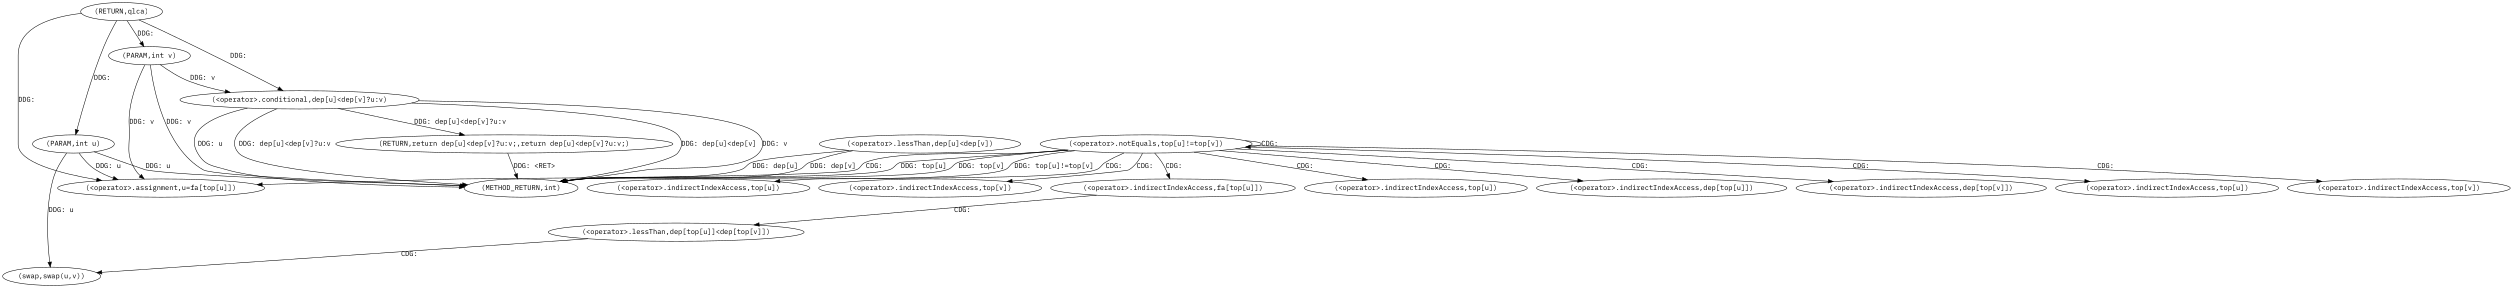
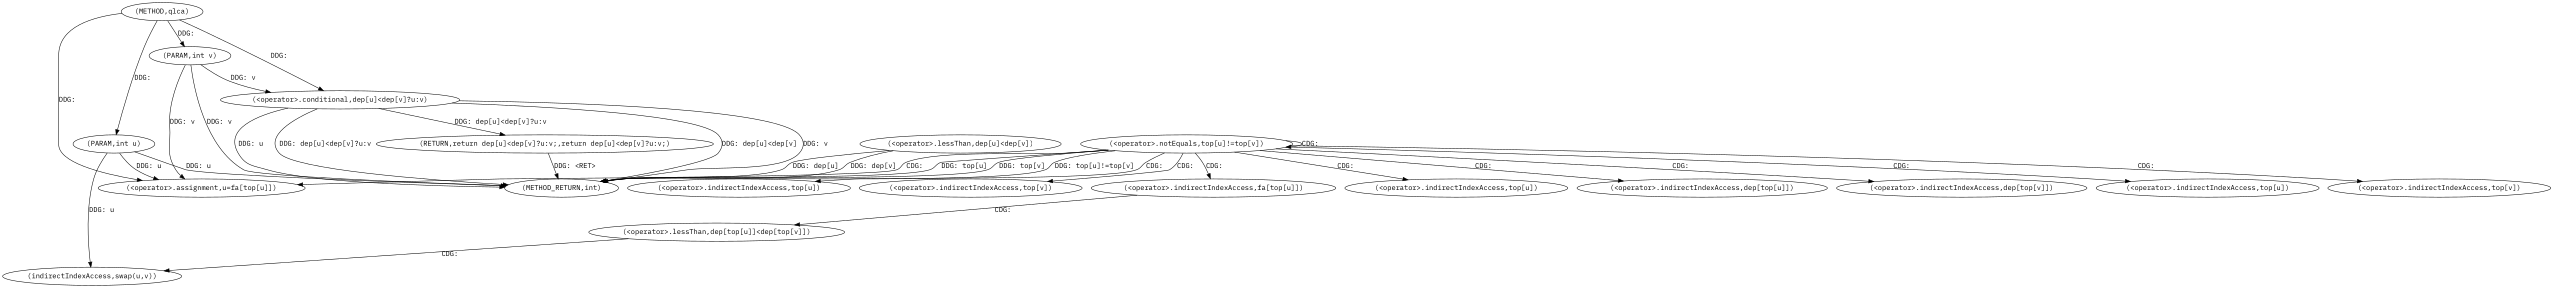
  digraph {
    fontname="IBM Plex Mono"
    node [fontname="IBM Plex Mono"]
    edge [fontname="IBM Plex Mono"]
-   n1 [label="(RETURN,qlca)"]
+   n1 [label="(METHOD,qlca)"]
    n2 [label="(PARAM,int u)"]
    n3 [label="(PARAM,int v)"]
    n4 [label="(<operator>.assignment,u=fa[top[u]])"]
    n5 [label="(<operator>.conditional,dep[u]<dep[v]?u:v)"]
-   n6 [label="(swap,swap(u,v))"]
+   n6 [label="(indirectIndexAccess,swap(u,v))"]
    n7 [label="(METHOD_RETURN,int)"]
    n8 [label="(RETURN,return dep[u]<dep[v]?u:v;,return dep[u]<dep[v]?u:v;)"]
    n9 [label="(<operator>.notEquals,top[u]!=top[v])"]
    n10 [label="(<operator>.indirectIndexAccess,top[u])"]
    n11 [label="(<operator>.indirectIndexAccess,top[v])"]
    n12 [label="(<operator>.indirectIndexAccess,fa[top[u]])"]
    n13 [label="(<operator>.indirectIndexAccess,top[u])"]
    n14 [label="(<operator>.indirectIndexAccess,dep[top[u]])"]
    n15 [label="(<operator>.indirectIndexAccess,dep[top[v]])"]
    n16 [label="(<operator>.indirectIndexAccess,top[u])"]
    n17 [label="(<operator>.indirectIndexAccess,top[v])"]
    n18 [label="(<operator>.lessThan,dep[top[u]]<dep[top[v]])"]
    n19 [label="(<operator>.lessThan,dep[u]<dep[v])"]
    n1 -> n2 [label="DDG: "]
    n1 -> n3 [label="DDG: "]
    n1 -> n4 [label="DDG: "]
    n1 -> n5 [label="DDG: "]
    n2 -> n4 [label="DDG: u"]
    n2 -> n6 [label="DDG: u"]
    n2 -> n7 [label="DDG: u"]
    n3 -> n4 [label="DDG: v"]
    n3 -> n5 [label="DDG: v"]
    n3 -> n7 [label="DDG: v"]
    n5 -> n7 [label="DDG: dep[u]<dep[v]"]
    n5 -> n7 [label="DDG: v"]
    n5 -> n7 [label="DDG: u"]
    n5 -> n7 [label="DDG: dep[u]<dep[v]?u:v"]
    n5 -> n8 [label="DDG: dep[u]<dep[v]?u:v"]
    n8 -> n7 [label="DDG: <RET>"]
    n9 -> n4 [label="CDG: "]
    n9 -> n7 [label="DDG: top[u]"]
    n9 -> n7 [label="DDG: top[v]"]
    n9 -> n7 [label="DDG: top[u]!=top[v]"]
    n9 -> n9 [label="CDG: "]
    n9 -> n10 [label="CDG: "]
    n9 -> n11 [label="CDG: "]
    n9 -> n12 [label="CDG: "]
    n9 -> n13 [label="CDG: "]
    n9 -> n14 [label="CDG: "]
    n9 -> n15 [label="CDG: "]
    n9 -> n16 [label="CDG: "]
    n9 -> n17 [label="CDG: "]
    n12 -> n18 [label="CDG: "]
    n18 -> n6 [label="CDG: "]
    n19 -> n7 [label="DDG: dep[u]"]
    n19 -> n7 [label="DDG: dep[v]"]
  }
